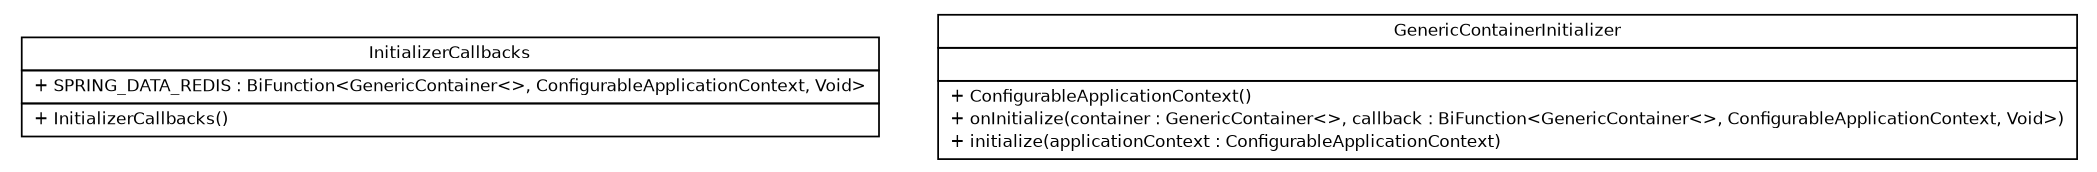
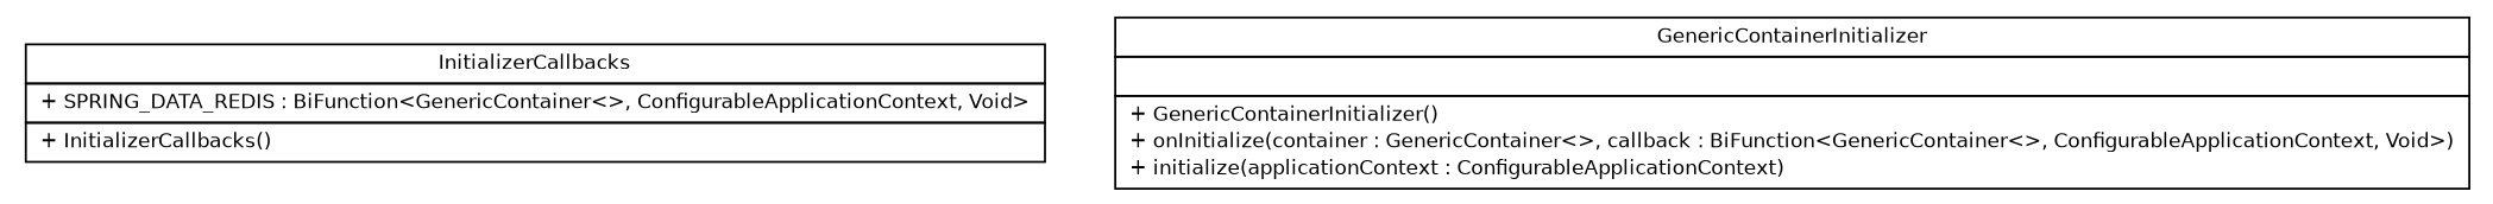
  digraph {
    nodesep=0.25
    ranksep=0.5
    node [fontcolor=black fontname=Helvetica fontsize=10.0 shape=plaintext]
    n1 [label=<<table title="top.infra.test.containers.InitializerCallbacks" border="0" cellborder="1" cellspacing="0" cellpadding="2" port="p" href="./InitializerCallbacks.html"> 		<tr><td><table border="0" cellspacing="0" cellpadding="1"> <tr><td align="center" balign="center"> InitializerCallbacks </td></tr> 		</table></td></tr> 		<tr><td><table border="0" cellspacing="0" cellpadding="1"> <tr><td align="left" balign="left"> + SPRING_DATA_REDIS : BiFunction&lt;GenericContainer&lt;&gt;, ConfigurableApplicationContext, Void&gt; </td></tr> 		</table></td></tr> 		<tr><td><table border="0" cellspacing="0" cellpadding="1"> <tr><td align="left" balign="left"> + InitializerCallbacks() </td></tr> 		</table></td></tr> 		</table>>]
-   n2 [label=<<table title="top.infra.test.containers.GenericContainerInitializer" border="0" cellborder="1" cellspacing="0" cellpadding="2" port="p" href="./GenericContainerInitializer.html"> 		<tr><td><table border="0" cellspacing="0" cellpadding="1"> <tr><td align="center" balign="center"> GenericContainerInitializer </td></tr> 		</table></td></tr> 		<tr><td><table border="0" cellspacing="0" cellpadding="1"> <tr><td align="left" balign="left">  </td></tr> 		</table></td></tr> 		<tr><td><table border="0" cellspacing="0" cellpadding="1"> <tr><td align="left" balign="left"> + ConfigurableApplicationContext() </td></tr> <tr><td align="left" balign="left"> + onInitialize(container : GenericContainer&lt;&gt;, callback : BiFunction&lt;GenericContainer&lt;&gt;, ConfigurableApplicationContext, Void&gt;) </td></tr> <tr><td align="left" balign="left"> + initialize(applicationContext : ConfigurableApplicationContext) </td></tr> 		</table></td></tr> 		</table>>]
+   n2 [label=<<table title="top.infra.test.containers.GenericContainerInitializer" border="0" cellborder="1" cellspacing="0" cellpadding="2" port="p" href="./GenericContainerInitializer.html"> 		<tr><td><table border="0" cellspacing="0" cellpadding="1"> <tr><td align="center" balign="center"> GenericContainerInitializer </td></tr> 		</table></td></tr> 		<tr><td><table border="0" cellspacing="0" cellpadding="1"> <tr><td align="left" balign="left">  </td></tr> 		</table></td></tr> 		<tr><td><table border="0" cellspacing="0" cellpadding="1"> <tr><td align="left" balign="left"> + GenericContainerInitializer() </td></tr> <tr><td align="left" balign="left"> + onInitialize(container : GenericContainer&lt;&gt;, callback : BiFunction&lt;GenericContainer&lt;&gt;, ConfigurableApplicationContext, Void&gt;) </td></tr> <tr><td align="left" balign="left"> + initialize(applicationContext : ConfigurableApplicationContext) </td></tr> 		</table></td></tr> 		</table>>]
  }
